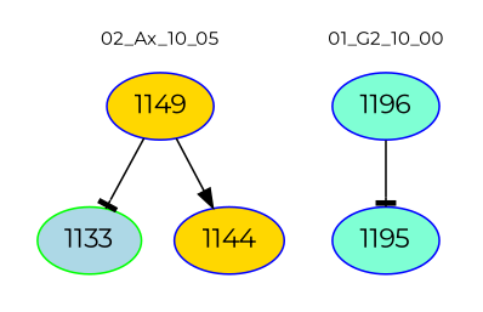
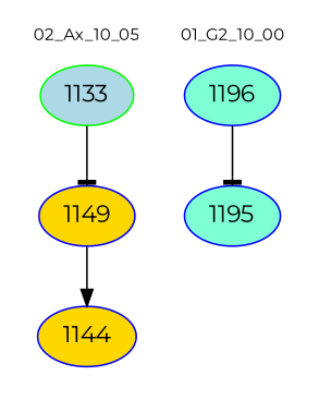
  digraph {
    fontname=Montserrat
    node [color=blue fillcolor=gold fontname=Montserrat style=filled]
    edge [arrowhead=tee color=black fontname=Montserrat]
    n1 [label=1149]
    n2 [color=green fillcolor=lightblue label=1133]
    n3 [label=1144]
    n4 [fillcolor=aquamarine label=1196]
    n5 [fillcolor=aquamarine label=1195]
    subgraph cluster_1 {
      color=white
      fontsize=10
      label="02_Ax_10_05"
      n1
      n2
      n3
    }
    subgraph cluster_2 {
      color=white
      fontsize=10
      label="01_G2_10_00"
      n4
      n5
    }
-   n1 -> n2
+   n2 -> n1
    n1 -> n3 [arrowhead=normal]
    n4 -> n5
  }
